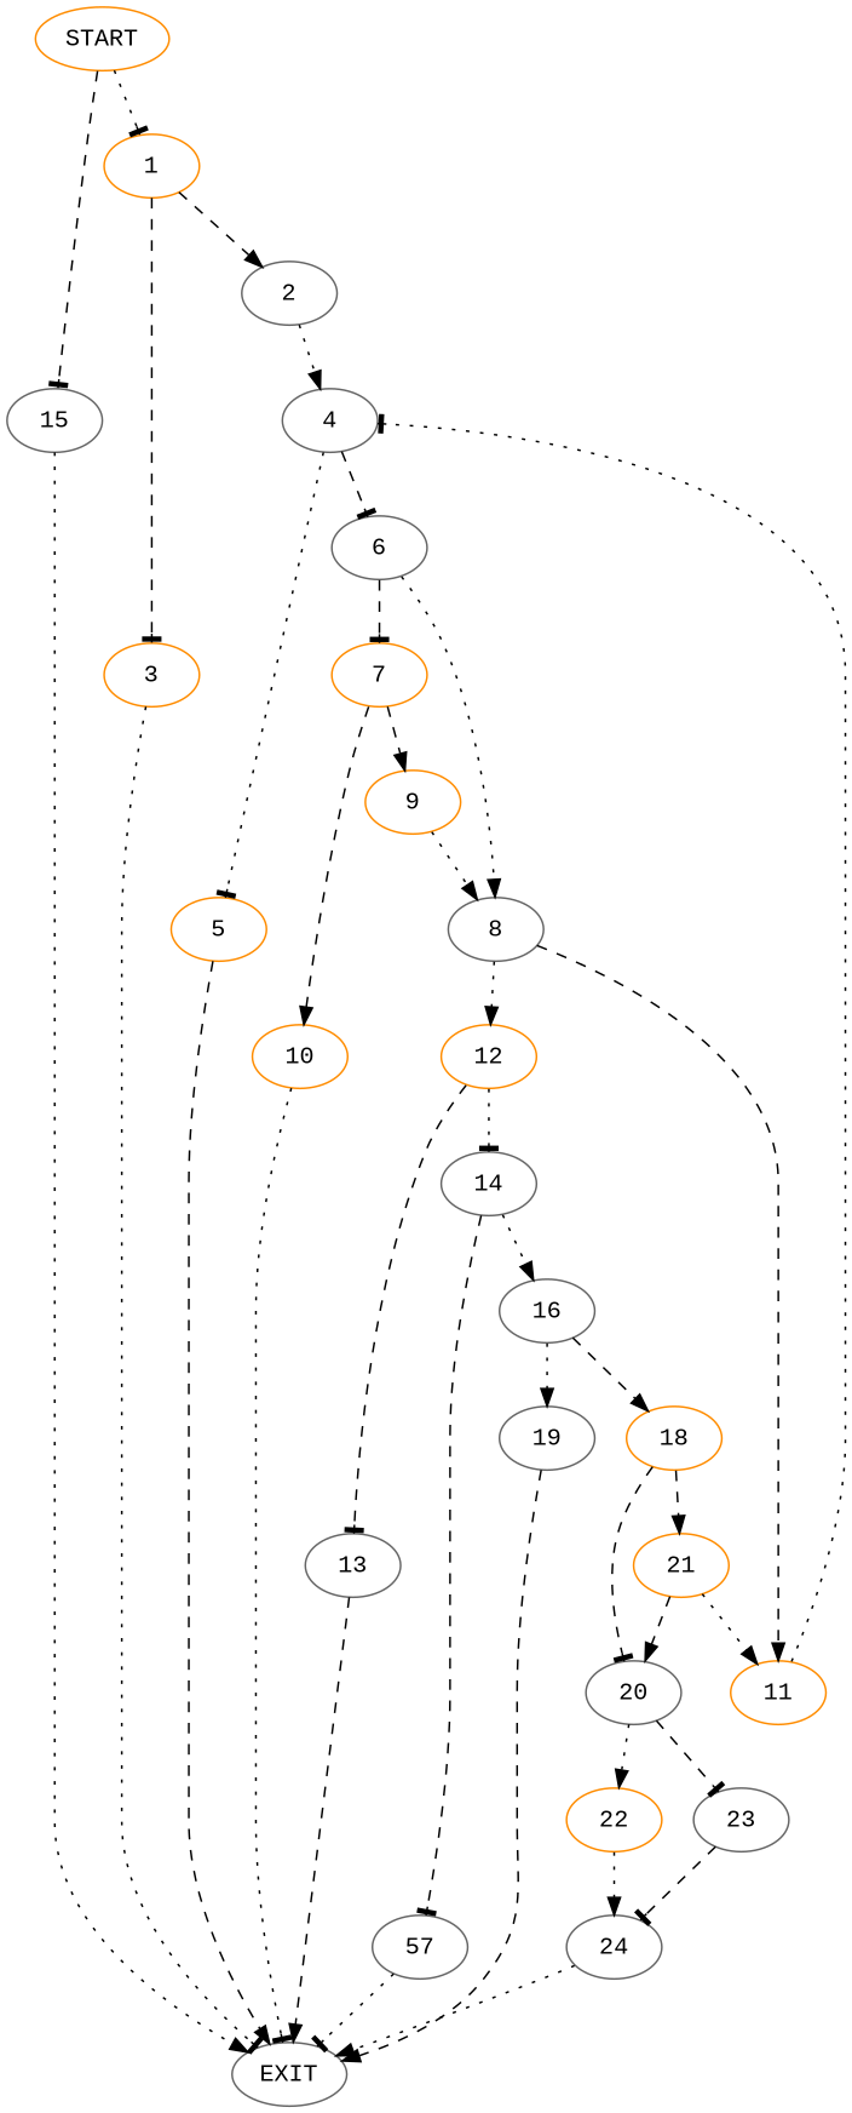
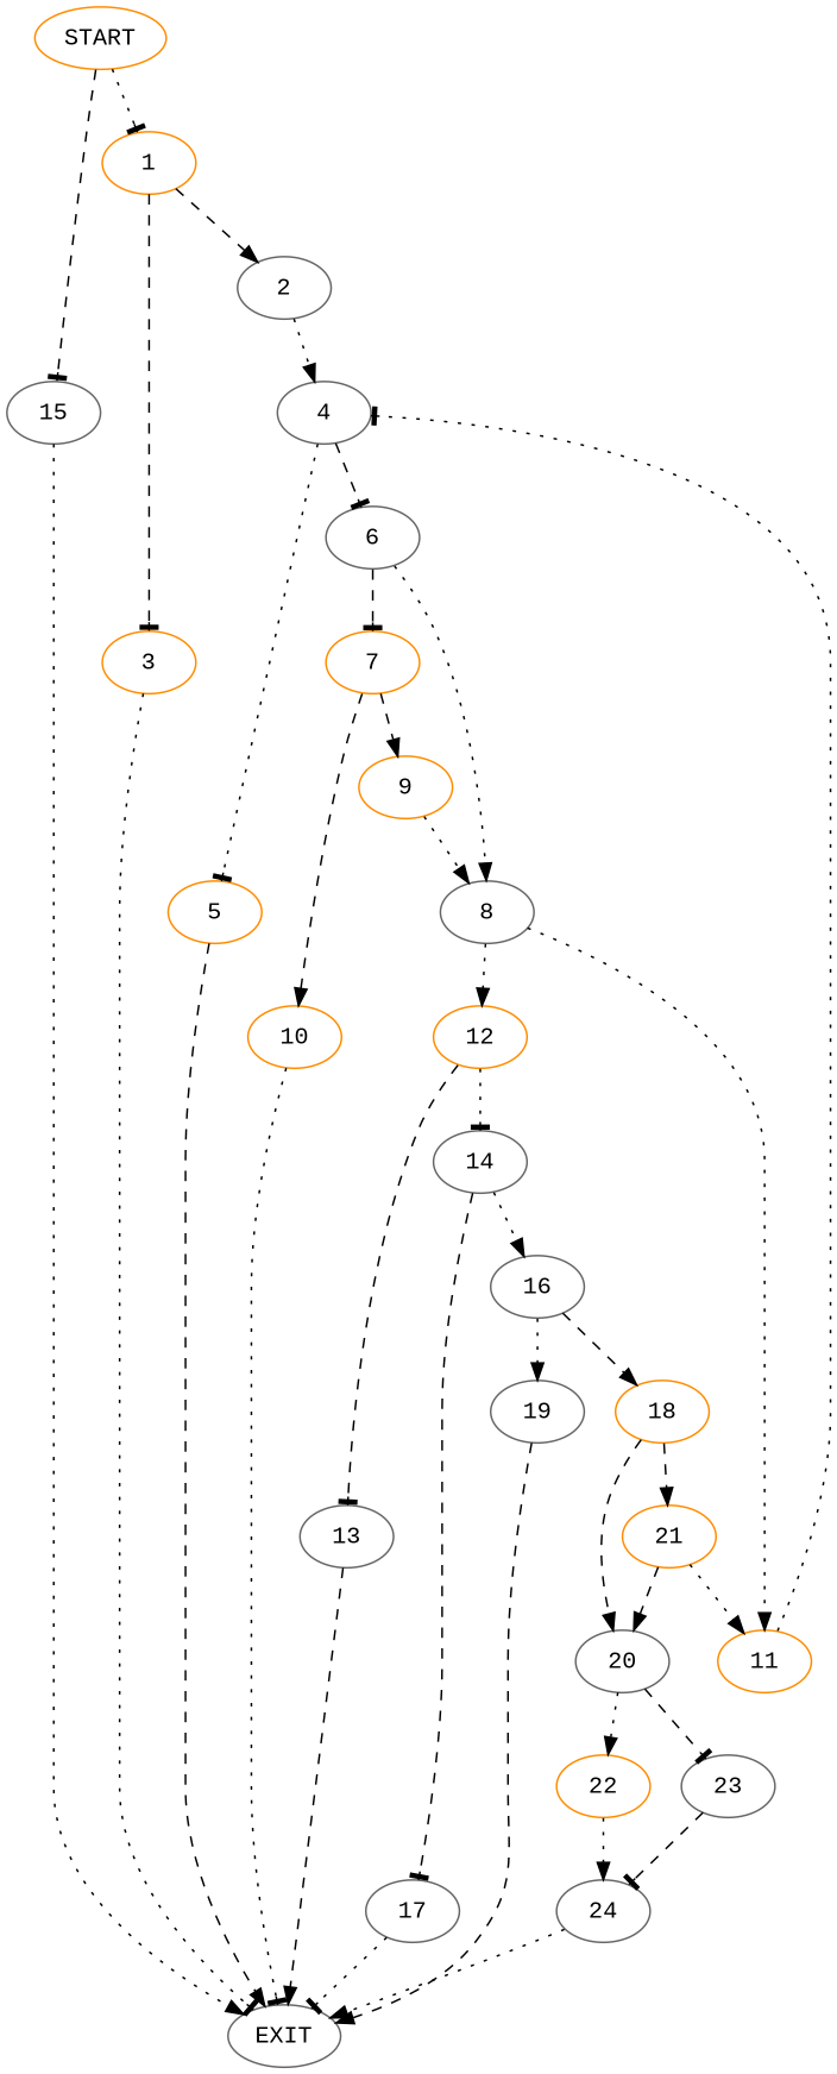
  digraph {
    fontname="Liberation Mono"
    node [color=gray40 fontname="Liberation Mono"]
    edge [arrowhead=normal fontname="Liberation Mono" style=dashed]
    n1 [color=darkorange label=START]
    1 [color=darkorange]
    15
    2
    3 [color=darkorange]
    n6 [label=EXIT]
    4
    5 [color=darkorange]
    6
    7 [color=darkorange]
    8
    9 [color=darkorange]
    10 [color=darkorange]
    11 [color=darkorange]
    12 [color=darkorange]
    13
    14
    16
-   17 [label=57]
+   17
    18 [color=darkorange]
    19
    20
    21 [color=darkorange]
    22 [color=darkorange]
    23
    24
    n1 -> 1 [arrowhead=tee style=dotted]
    n1 -> 15 [arrowhead=tee]
    1 -> 2
    1 -> 3 [arrowhead=tee]
    15 -> n6 [style=dotted]
    2 -> 4 [style=dotted]
    3 -> n6 [arrowhead=tee style=dotted]
    4 -> 5 [arrowhead=tee style=dotted]
    4 -> 6 [arrowhead=tee]
    5 -> n6
    6 -> 7 [arrowhead=tee]
    6 -> 8 [style=dotted]
    7 -> 9
    7 -> 10
-   8 -> 11
+   8 -> 11 [style=dotted]
    8 -> 12 [style=dotted]
    9 -> 8 [style=dotted]
    10 -> n6 [arrowhead=tee style=dotted]
    11 -> 4 [arrowhead=tee style=dotted]
    12 -> 13 [arrowhead=tee]
    12 -> 14 [arrowhead=tee style=dotted]
    13 -> n6
    14 -> 16 [style=dotted]
    14 -> 17 [arrowhead=tee]
    16 -> 18
    16 -> 19 [style=dotted]
    17 -> n6 [arrowhead=tee style=dotted]
-   18 -> 20 [arrowhead=tee]
+   18 -> 20
    18 -> 21
    19 -> n6
    20 -> 22 [style=dotted]
    20 -> 23 [arrowhead=tee]
    21 -> 11 [style=dotted]
    21 -> 20
    22 -> 24 [style=dotted]
    23 -> 24 [arrowhead=tee]
    24 -> n6 [style=dotted]
  }
